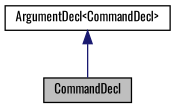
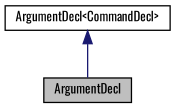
  digraph {
    fontname=Oswald
    node [color=black fontname=Oswald fontsize=10 shape=record style=filled]
-   n1 [fillcolor=grey75 fontcolor=black height=0.2 label=CommandDecl width=0.4]
+   n1 [fillcolor=grey75 fontcolor=black height=0.2 label=ArgumentDecl width=0.4]
    n2 [fillcolor=white height=0.2 label="ArgumentDecl\<CommandDecl\>" width=0.4]
    n2 -> n1 [color=midnightblue dir=back fontname=Oswald fontsize=10 labelfontname=Helvetica labelfontsize=10 style=solid]
  }
